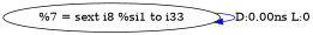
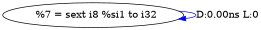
  digraph {
-   n1 [label="%7 = sext i8 %si1 to i33"]
+   n1 [label="  %7 = sext i8 %si1 to i32"]
    n1 -> n1 [color=blue label="D:0.00ns L:0"]
  }
